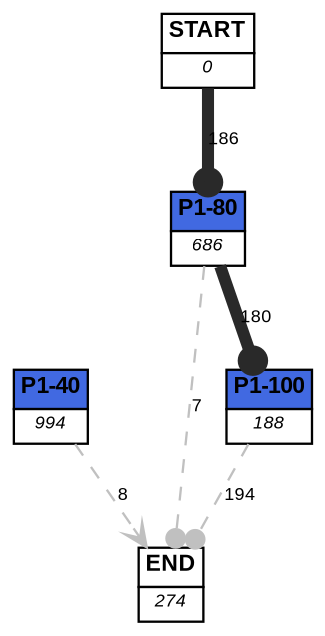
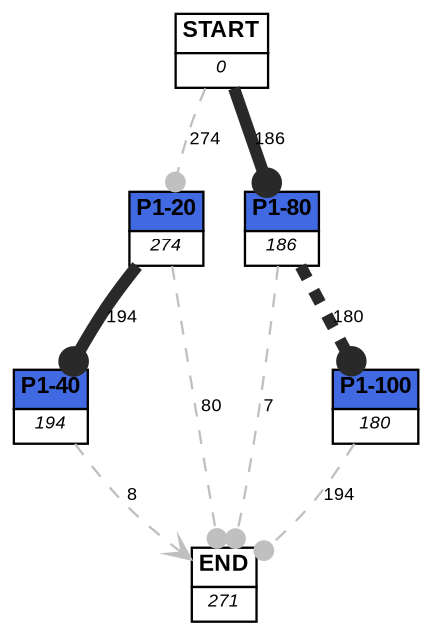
  digraph {
    node [shape=plain]
    edge [arrowhead=dot color=grey fontname=Arial fontsize=8 labelfloat=false style=dashed]
-   n2 [label=<<table border="0" cellborder="1" cellspacing="0"><tr><td bgcolor="royalblue"><FONT face="Arial" POINT-SIZE="10"><b>P1-40</b></FONT></td></tr><tr><td bgcolor="white"><FONT face="Arial" POINT-SIZE="8"><i>994</i></FONT></td></tr></table>>]
-   n3 [label=<<table border="0" cellborder="1" cellspacing="0"><tr><td bgcolor="white"><FONT face="Arial" POINT-SIZE="10"><b>END</b></FONT></td></tr><tr><td bgcolor="white"><FONT face="Arial" POINT-SIZE="8"><i>274</i></FONT></td></tr></table>>]
-   n4 [label=<<table border="0" cellborder="1" cellspacing="0"><tr><td bgcolor="royalblue"><FONT face="Arial" POINT-SIZE="10"><b>P1-80</b></FONT></td></tr><tr><td bgcolor="white"><FONT face="Arial" POINT-SIZE="8"><i>686</i></FONT></td></tr></table>>]
-   n5 [label=<<table border="0" cellborder="1" cellspacing="0"><tr><td bgcolor="royalblue"><FONT face="Arial" POINT-SIZE="10"><b>P1-100</b></FONT></td></tr><tr><td bgcolor="white"><FONT face="Arial" POINT-SIZE="8"><i>188</i></FONT></td></tr></table>>]
+   n1 [label=<<table border="0" cellborder="1" cellspacing="0"><tr><td bgcolor="royalblue"><FONT face="Arial" POINT-SIZE="10"><b>P1-20</b></FONT></td></tr><tr><td bgcolor="white"><FONT face="Arial" POINT-SIZE="8"><i>274</i></FONT></td></tr></table>>]
+   n2 [label=<<table border="0" cellborder="1" cellspacing="0"><tr><td bgcolor="royalblue"><FONT face="Arial" POINT-SIZE="10"><b>P1-40</b></FONT></td></tr><tr><td bgcolor="white"><FONT face="Arial" POINT-SIZE="8"><i>194</i></FONT></td></tr></table>>]
+   n3 [label=<<table border="0" cellborder="1" cellspacing="0"><tr><td bgcolor="white"><FONT face="Arial" POINT-SIZE="10"><b>END</b></FONT></td></tr><tr><td bgcolor="white"><FONT face="Arial" POINT-SIZE="8"><i>271</i></FONT></td></tr></table>>]
+   n4 [label=<<table border="0" cellborder="1" cellspacing="0"><tr><td bgcolor="royalblue"><FONT face="Arial" POINT-SIZE="10"><b>P1-80</b></FONT></td></tr><tr><td bgcolor="white"><FONT face="Arial" POINT-SIZE="8"><i>186</i></FONT></td></tr></table>>]
+   n5 [label=<<table border="0" cellborder="1" cellspacing="0"><tr><td bgcolor="royalblue"><FONT face="Arial" POINT-SIZE="10"><b>P1-100</b></FONT></td></tr><tr><td bgcolor="white"><FONT face="Arial" POINT-SIZE="8"><i>180</i></FONT></td></tr></table>>]
    n6 [label=<<table border="0" cellborder="1" cellspacing="0"><tr><td bgcolor="white"><FONT face="Arial" POINT-SIZE="10"><b>START</b></FONT></td></tr><tr><td bgcolor="white"><FONT face="Arial" POINT-SIZE="8"><i>0</i></FONT></td></tr></table>>]
+   n1 -> n2 [color=grey16 label=194 penwidth=5.267858159063328 style=""]
+   n1 -> n3 [label=80]
    n2 -> n3 [arrowhead=vee label=8]
    n4 -> n3 [label=7]
-   n4 -> n5 [color=grey16 label=180 penwidth=5.19295685089021 style=""]
+   n4 -> n5 [color=grey16 label=180 penwidth=5.19295685089021]
    n5 -> n3 [label=194]
+   n6 -> n1 [label=274]
    n6 -> n4 [color=grey16 label=186 penwidth=5.225746673713202 style=""]
  }
